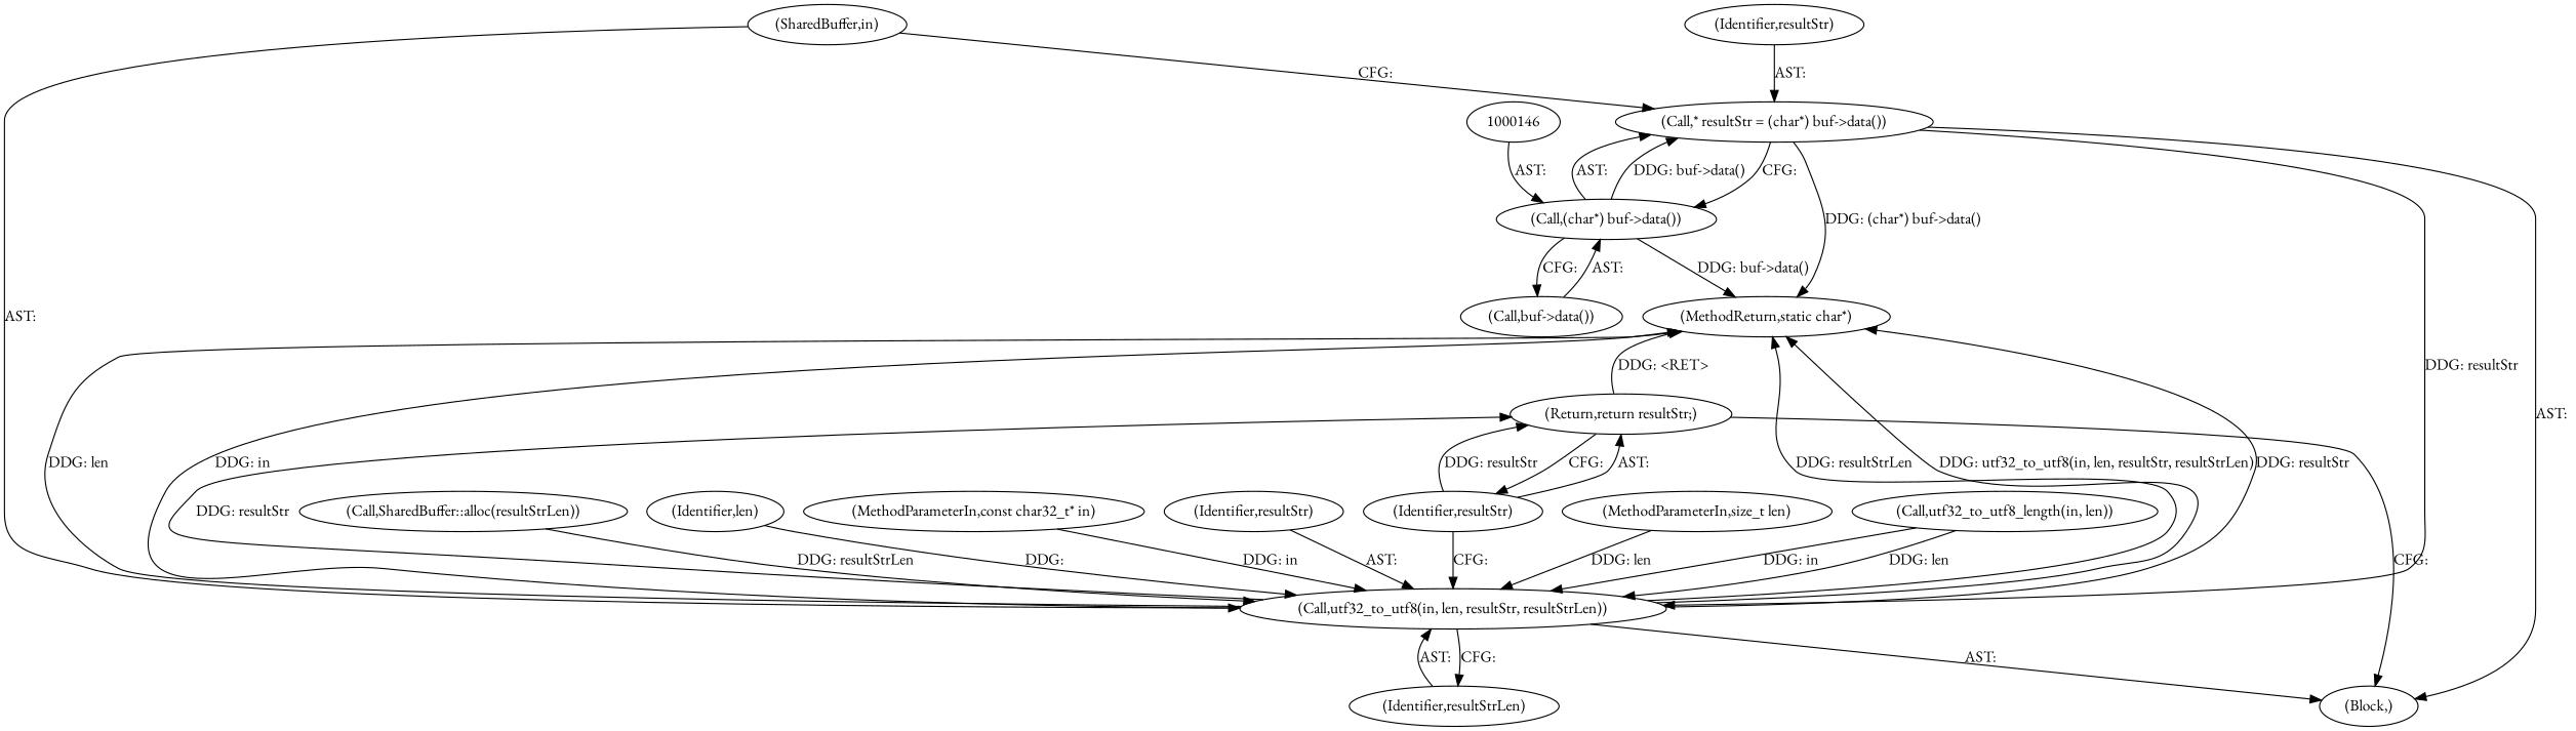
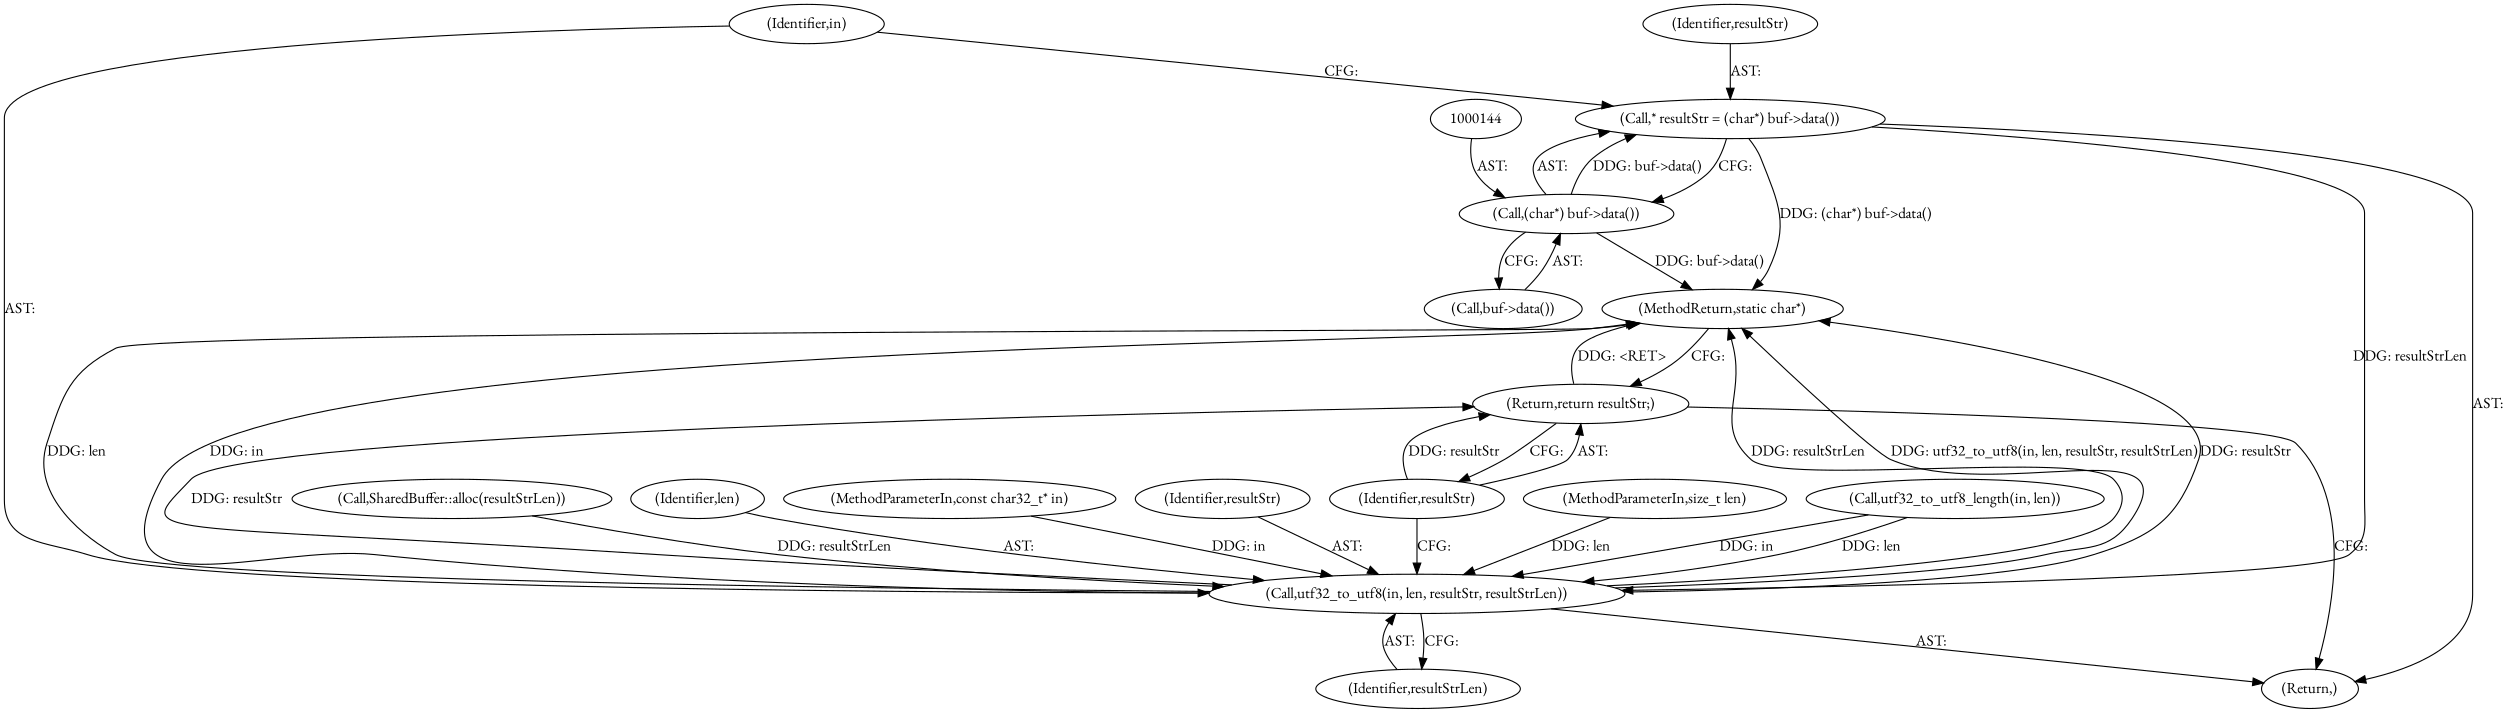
  digraph {
    fontname="EB Garamond"
    node [fontname="EB Garamond"]
    edge [fontname="EB Garamond"]
    n1 [label="(Call,* resultStr = (char*) buf->data())"]
    n2 [label="(Call,(char*) buf->data())"]
    n3 [label="(Call,utf32_to_utf8(in, len, resultStr, resultStrLen))"]
    n4 [label="(MethodReturn,static char*)"]
-   n5 [label="(Block,)"]
+   n5 [label="(Return,)"]
    n6 [label="(Call,buf->data())"]
    n7 [label="(Return,return resultStr;)"]
    n8 [label="(Identifier,resultStrLen)"]
    n9 [label="(Identifier,resultStr)"]
    n10 [label="(Call,SharedBuffer::alloc(resultStrLen))"]
    n11 [label="(Identifier,len)"]
    n12 [label="(MethodParameterIn,const char32_t* in)"]
    n13 [label="(Identifier,resultStr)"]
    n14 [label="(Identifier,resultStr)"]
-   n15 [label="(SharedBuffer,in)"]
+   n15 [label="(Identifier,in)"]
    n16 [label="(MethodParameterIn,size_t len)"]
    n17 [label="(Call,utf32_to_utf8_length(in, len))"]
-   1000144 [label=1000146]
+   1000144
    n1 -> n2 [label="CFG: "]
-   n1 -> n3 [label="DDG: resultStr"]
+   n1 -> n3 [label="DDG: resultStrLen"]
    n1 -> n4 [label="DDG: (char*) buf->data()"]
    n1 -> n5 [label="AST: "]
    n2 -> n1 [label="AST: "]
    n2 -> n1 [label="DDG: buf->data()"]
    n2 -> n4 [label="DDG: buf->data()"]
    n2 -> n6 [label="CFG: "]
    n3 -> n4 [label="DDG: resultStrLen"]
    n3 -> n4 [label="DDG: utf32_to_utf8(in, len, resultStr, resultStrLen)"]
    n3 -> n4 [label="DDG: resultStr"]
    n3 -> n4 [label="DDG: len"]
    n3 -> n4 [label="DDG: in"]
    n3 -> n5 [label="AST: "]
    n3 -> n7 [label="DDG: resultStr"]
    n3 -> n8 [label="CFG: "]
+   n4 -> n7 [label="CFG: "]
    n6 -> n2 [label="AST: "]
    n7 -> n4 [label="DDG: <RET>"]
    n7 -> n5 [label="CFG: "]
    n7 -> n9 [label="CFG: "]
    n8 -> n3 [label="AST: "]
    n9 -> n3 [label="CFG: "]
    n9 -> n7 [label="AST: "]
    n9 -> n7 [label="DDG: resultStr"]
    n10 -> n3 [label="DDG: resultStrLen"]
-   n11 -> n3 [label="DDG: "]
+   n11 -> n3 [label="AST: "]
    n12 -> n3 [label="DDG: in"]
    n13 -> n1 [label="AST: "]
    n14 -> n3 [label="AST: "]
    n15 -> n1 [label="CFG: "]
    n15 -> n3 [label="AST: "]
    n16 -> n3 [label="DDG: len"]
    n17 -> n3 [label="DDG: in"]
    n17 -> n3 [label="DDG: len"]
    1000144 -> n2 [label="AST: "]
  }
